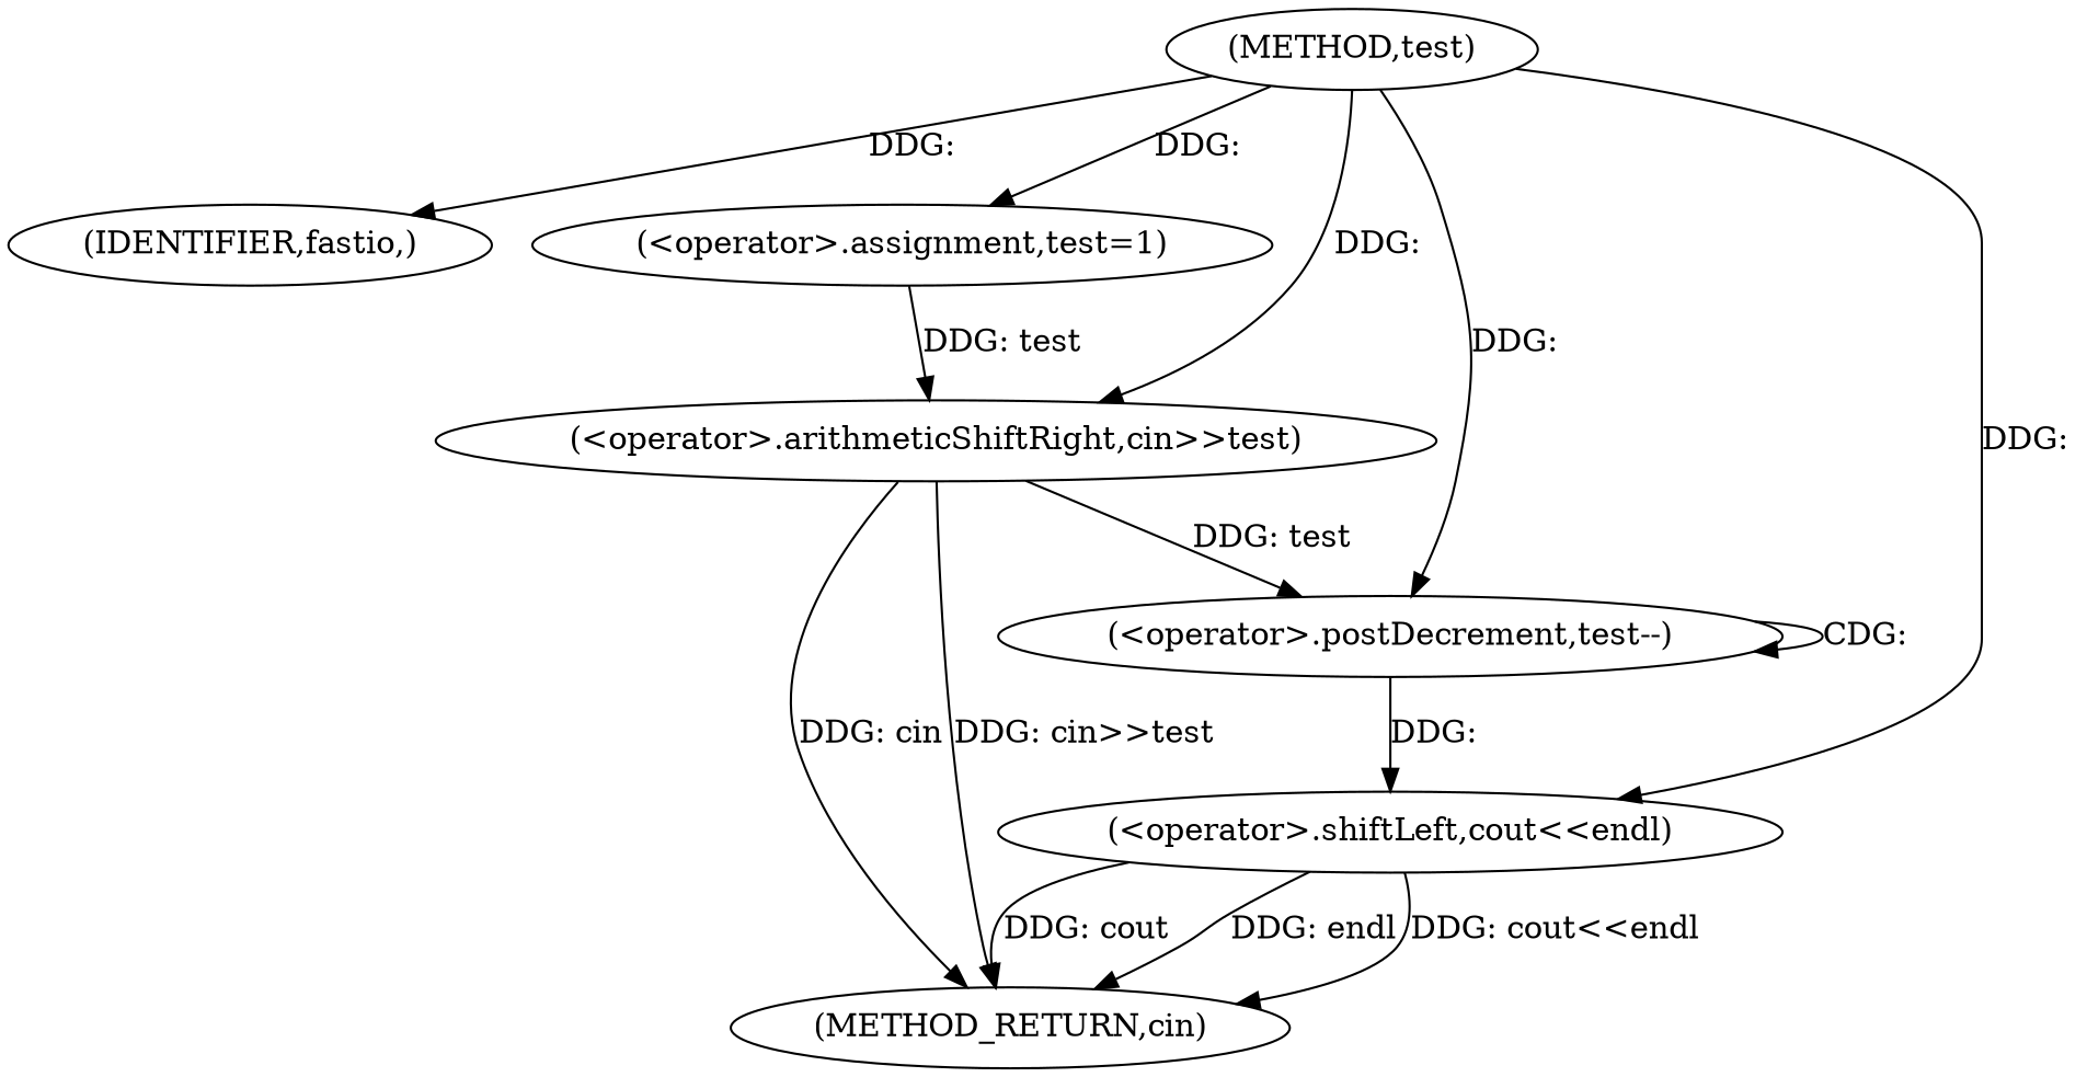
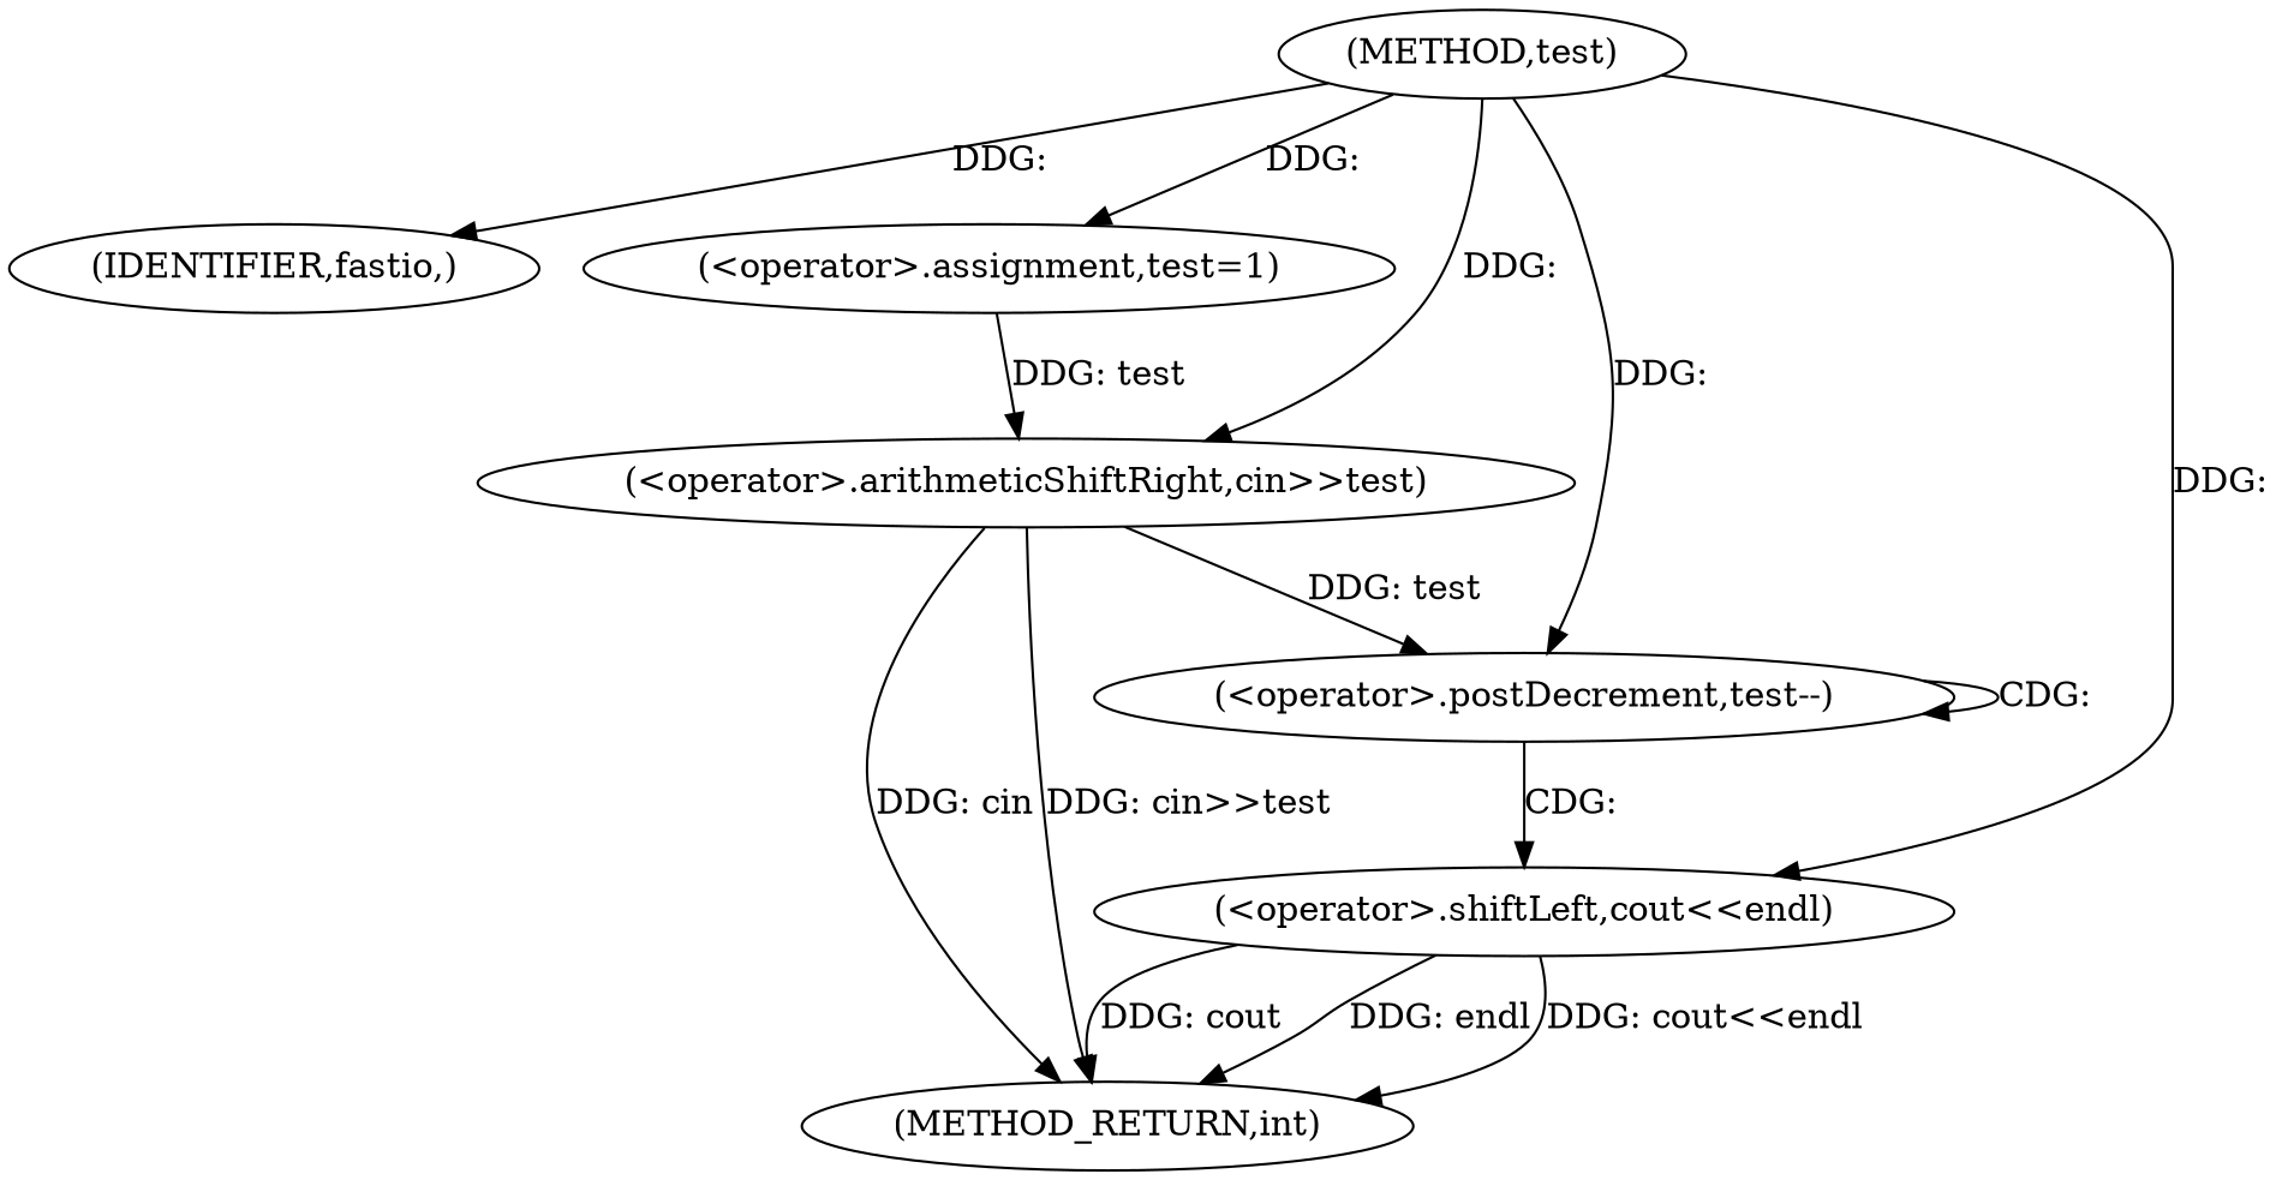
  digraph {
    n1 [label="(METHOD,test)"]
    n2 [label="(IDENTIFIER,fastio,)"]
    n3 [label="(<operator>.assignment,test=1)"]
    n4 [label="(<operator>.arithmeticShiftRight,cin>>test)"]
    n5 [label="(<operator>.postDecrement,test--)"]
    n6 [label="(<operator>.shiftLeft,cout<<endl)"]
-   n7 [label="(METHOD_RETURN,cin)"]
+   n7 [label="(METHOD_RETURN,int)"]
    n1 -> n2 [label="DDG: "]
    n1 -> n3 [label="DDG: "]
    n1 -> n4 [label="DDG: "]
    n1 -> n5 [label="DDG: "]
    n1 -> n6 [label="DDG: "]
    n3 -> n4 [label="DDG: test"]
    n4 -> n5 [label="DDG: test"]
    n4 -> n7 [label="DDG: cin>>test"]
    n4 -> n7 [label="DDG: cin"]
    n5 -> n5 [label="CDG: "]
-   n5 -> n6 [label="DDG: "]
+   n5 -> n6 [label="CDG: "]
    n6 -> n7 [label="DDG: endl"]
    n6 -> n7 [label="DDG: cout<<endl"]
    n6 -> n7 [label="DDG: cout"]
  }
